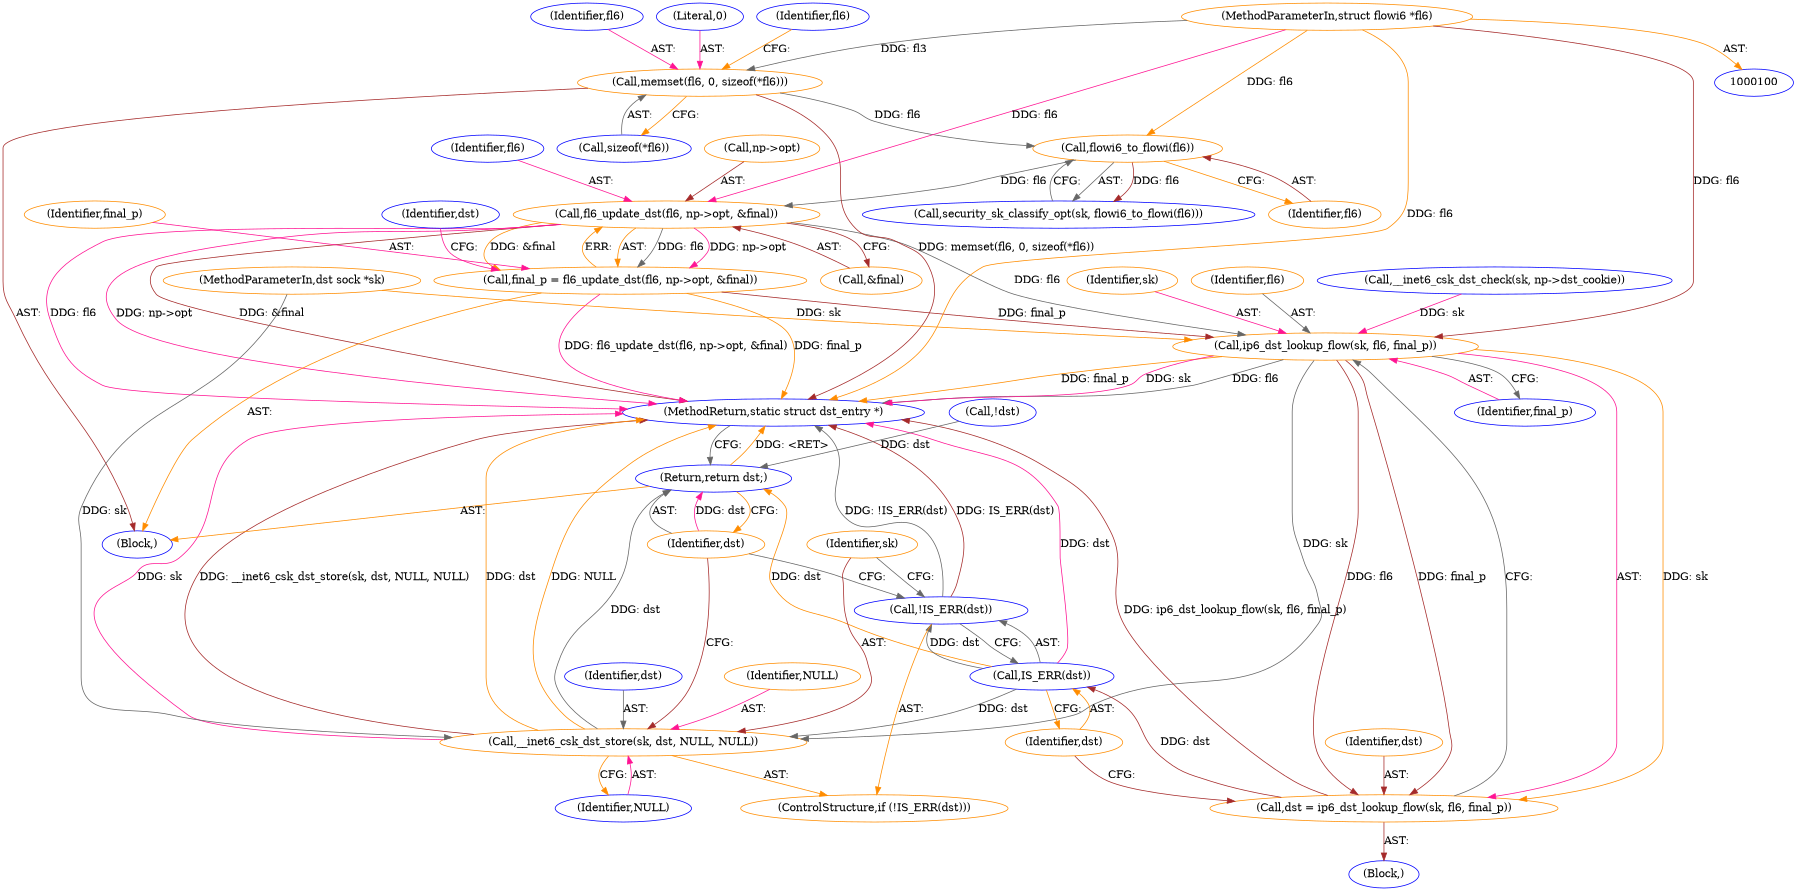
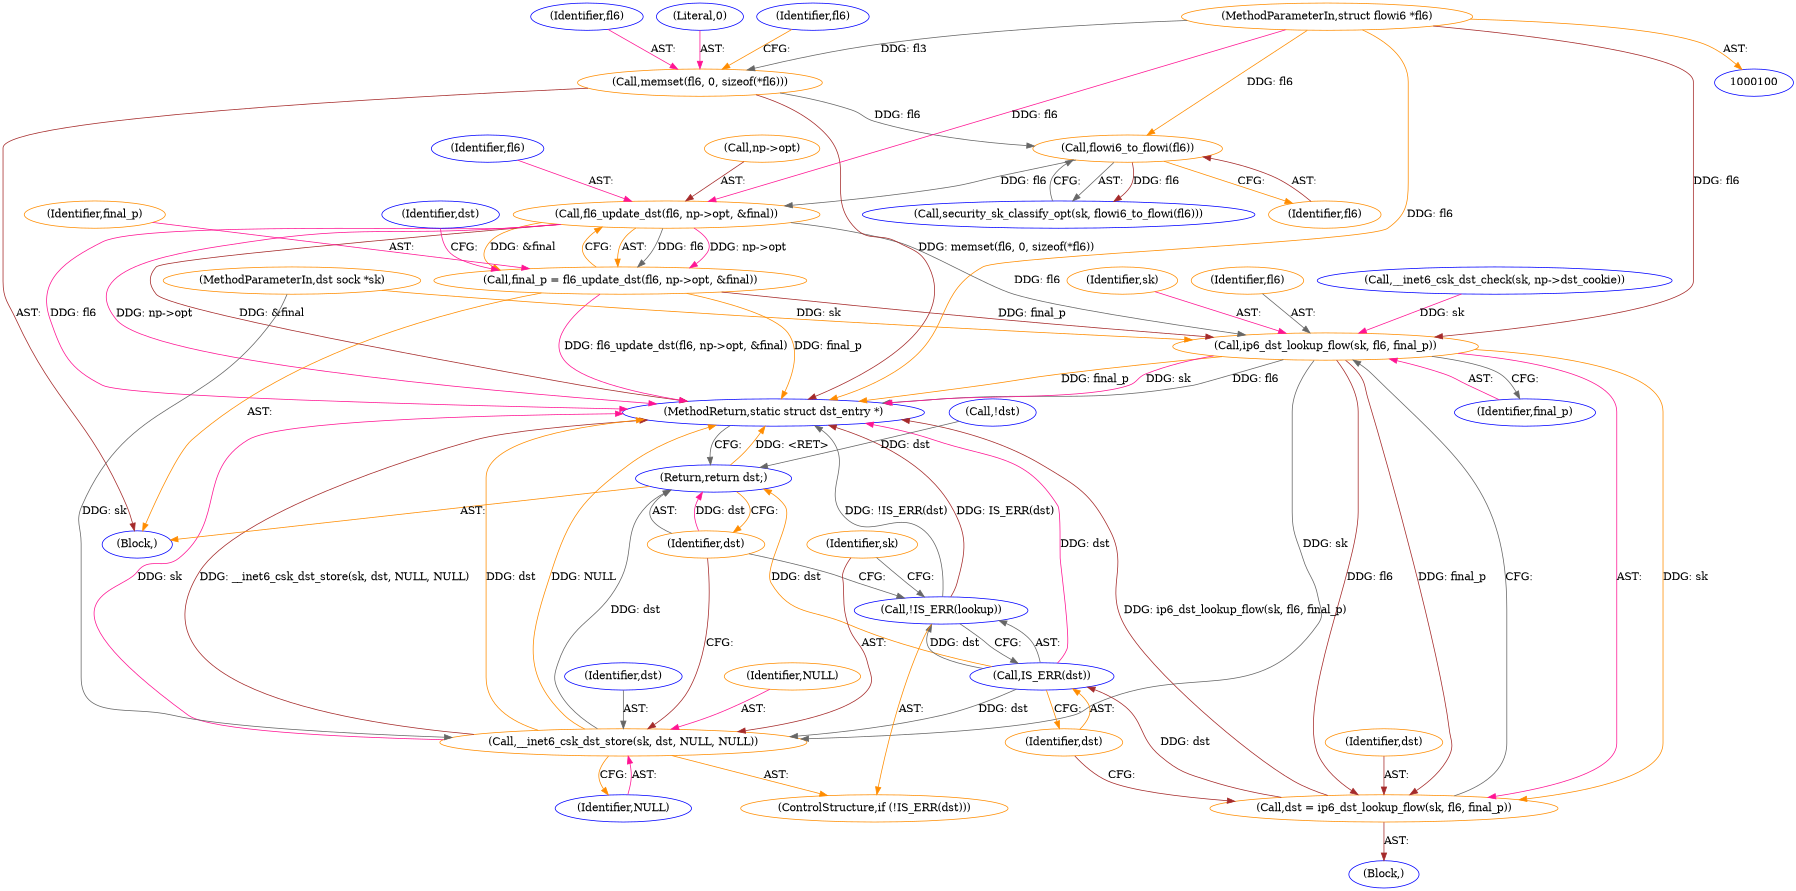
  digraph {
    node [color=darkorange]
    edge [color=gray40]
    n1 [label="(Call,fl6_update_dst(fl6, np->opt, &final))"]
    n2 [label="(Call,final_p = fl6_update_dst(fl6, np->opt, &final))"]
    n3 [label="(Call,ip6_dst_lookup_flow(sk, fl6, final_p))"]
    n4 [color=blue label="(MethodReturn,static struct dst_entry *)"]
-   n5 [label="(Call,&final)"]
    n6 [color=blue label="(Block,)"]
    n7 [label="(Call,dst = ip6_dst_lookup_flow(sk, fl6, final_p))"]
    n8 [label="(Call,__inet6_csk_dst_store(sk, dst, NULL, NULL))"]
    n9 [color=blue label="(Identifier,final_p)"]
    n10 [color=blue label="(Return,return dst;)"]
    n11 [label="(Call,flowi6_to_flowi(fl6))"]
    n12 [label="(Identifier,fl6)"]
    n13 [color=blue label="(Call,security_sk_classify_opt(sk, flowi6_to_flowi(fl6)))"]
    n14 [label="(Call,memset(fl6, 0, sizeof(*fl6)))"]
-   n15 [color=blue label="(Call,sizeof(*fl6))"]
    n16 [label="(MethodParameterIn,struct flowi6 *fl6)"]
    1000100 [color=blue]
    n18 [color=blue label="(Call,IS_ERR(dst))"]
    n19 [color=blue label="(Block,)"]
    n20 [label="(ControlStructure,if (!IS_ERR(dst)))"]
    n21 [color=blue label="(Identifier,NULL)"]
-   n22 [color=blue label="(Call,!IS_ERR(dst))"]
+   n22 [color=blue label="(Call,!IS_ERR(lookup))"]
    n23 [label="(Identifier,dst)"]
    n24 [label="(Identifier,dst)"]
    n25 [color=blue label="(Call,__inet6_csk_dst_check(sk, np->dst_cookie))"]
    n26 [label="(Identifier,sk)"]
    n27 [color=blue label="(Identifier,fl6)"]
    n28 [label="(Identifier,sk)"]
    n29 [color=blue label="(Literal,0)"]
    n30 [label="(Identifier,fl6)"]
    n31 [color=blue label="(Identifier,fl6)"]
    n32 [label="(Identifier,final_p)"]
    n33 [color=blue label="(Identifier,dst)"]
    n34 [color=blue label="(Identifier,dst)"]
    n35 [label="(Identifier,dst)"]
    n36 [color=blue label="(Identifier,fl6)"]
    n37 [label="(Call,np->opt)"]
    n38 [color=blue label="(Call,!dst)"]
    n39 [label="(MethodParameterIn,dst sock *sk)"]
    n40 [label="(Identifier,NULL)"]
    n1 -> n2 [color=darkorange label="AST: "]
    n1 -> n2 [label="DDG: fl6"]
    n1 -> n2 [color=deeppink label="DDG: np->opt"]
    n1 -> n2 [color=darkorange label="DDG: &final"]
    n1 -> n3 [label="DDG: fl6"]
    n1 -> n4 [color=brown label="DDG: &final"]
    n1 -> n4 [color=deeppink label="DDG: fl6"]
    n1 -> n4 [color=deeppink label="DDG: np->opt"]
-   n1 -> n5 [color=brown label="CFG: "]
-   n2 -> n1 [color=darkorange label="ERR: "]
+   n2 -> n1 [color=darkorange label="CFG: "]
    n2 -> n3 [color=brown label="DDG: final_p"]
    n2 -> n4 [color=deeppink label="DDG: fl6_update_dst(fl6, np->opt, &final)"]
    n2 -> n4 [color=darkorange label="DDG: final_p"]
    n2 -> n6 [color=darkorange label="AST: "]
    n3 -> n4 [label="DDG: fl6"]
    n3 -> n4 [color=darkorange label="DDG: final_p"]
    n3 -> n4 [color=deeppink label="DDG: sk"]
    n3 -> n7 [color=deeppink label="AST: "]
    n3 -> n7 [color=darkorange label="DDG: sk"]
    n3 -> n7 [color=brown label="DDG: fl6"]
    n3 -> n7 [color=brown label="DDG: final_p"]
    n3 -> n8 [label="DDG: sk"]
    n3 -> n9 [label="CFG: "]
    n4 -> n10 [label="CFG: "]
-   n5 -> n1 [color=brown label="AST: "]
    n7 -> n3 [label="CFG: "]
    n7 -> n4 [color=brown label="DDG: ip6_dst_lookup_flow(sk, fl6, final_p)"]
    n7 -> n18 [color=brown label="DDG: dst"]
    n7 -> n19 [color=brown label="AST: "]
    n8 -> n4 [color=darkorange label="DDG: NULL"]
    n8 -> n4 [color=deeppink label="DDG: sk"]
    n8 -> n4 [color=brown label="DDG: __inet6_csk_dst_store(sk, dst, NULL, NULL)"]
    n8 -> n4 [color=darkorange label="DDG: dst"]
    n8 -> n10 [label="DDG: dst"]
    n8 -> n20 [color=darkorange label="AST: "]
    n8 -> n21 [color=darkorange label="CFG: "]
    n9 -> n3 [color=deeppink label="AST: "]
    n10 -> n4 [color=darkorange label="DDG: <RET>"]
    n10 -> n6 [color=darkorange label="AST: "]
    n10 -> n24 [color=darkorange label="CFG: "]
    n11 -> n1 [label="DDG: fl6"]
    n11 -> n12 [color=darkorange label="CFG: "]
    n11 -> n13 [label="AST: "]
    n11 -> n13 [color=brown label="DDG: fl6"]
    n12 -> n11 [color=brown label="AST: "]
    n13 -> n11 [label="CFG: "]
    n14 -> n4 [color=brown label="DDG: memset(fl6, 0, sizeof(*fl6))"]
    n14 -> n6 [color=brown label="AST: "]
    n14 -> n11 [label="DDG: fl6"]
-   n14 -> n15 [color=darkorange label="CFG: "]
-   n15 -> n14 [label="AST: "]
    n16 -> n1 [color=deeppink label="DDG: fl6"]
    n16 -> n3 [color=brown label="DDG: fl6"]
    n16 -> n4 [color=darkorange label="DDG: fl6"]
    n16 -> n11 [color=darkorange label="DDG: fl6"]
    n16 -> n14 [label="DDG: fl3"]
    n16 -> 1000100 [color=darkorange label="AST: "]
    n18 -> n4 [color=deeppink label="DDG: dst"]
    n18 -> n8 [label="DDG: dst"]
    n18 -> n10 [color=darkorange label="DDG: dst"]
    n18 -> n22 [label="AST: "]
    n18 -> n22 [label="DDG: dst"]
    n18 -> n23 [color=darkorange label="CFG: "]
    n21 -> n8 [color=deeppink label="AST: "]
    n22 -> n4 [color=brown label="DDG: IS_ERR(dst)"]
    n22 -> n4 [label="DDG: !IS_ERR(dst)"]
    n22 -> n18 [label="CFG: "]
    n22 -> n20 [color=darkorange label="AST: "]
    n23 -> n7 [color=brown label="CFG: "]
    n23 -> n18 [color=darkorange label="AST: "]
    n24 -> n8 [color=brown label="CFG: "]
    n24 -> n10 [label="AST: "]
    n24 -> n10 [color=deeppink label="DDG: dst"]
    n24 -> n22 [label="CFG: "]
    n25 -> n3 [color=deeppink label="DDG: sk"]
    n26 -> n8 [color=brown label="AST: "]
    n26 -> n22 [label="CFG: "]
    n27 -> n14 [color=deeppink label="AST: "]
    n28 -> n3 [color=deeppink label="AST: "]
    n29 -> n14 [color=deeppink label="AST: "]
    n30 -> n3 [label="AST: "]
    n31 -> n14 [color=darkorange label="CFG: "]
    n32 -> n2 [color=deeppink label="AST: "]
    n33 -> n8 [label="AST: "]
    n34 -> n2 [color=deeppink label="CFG: "]
    n35 -> n7 [color=brown label="AST: "]
    n36 -> n1 [color=deeppink label="AST: "]
    n37 -> n1 [color=brown label="AST: "]
    n38 -> n10 [label="DDG: dst"]
    n39 -> n3 [color=darkorange label="DDG: sk"]
    n39 -> n8 [label="DDG: sk"]
    n40 -> n8 [color=deeppink label="AST: "]
  }
